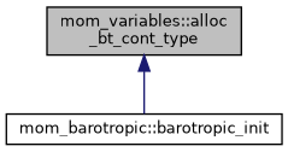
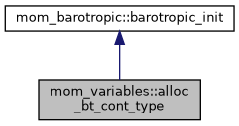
  digraph {
    rankdir=TB
    node [color=black fontname=Helvetica fontsize=10 shape=record style=filled]
    n1 [fillcolor=grey75 fontcolor=black height=0.2 label="mom_variables::alloc\l_bt_cont_type" width=0.4]
    n2 [fillcolor=white height=0.2 label="mom_barotropic::barotropic_init" width=0.4]
-   n1 -> n2 [color=midnightblue dir=back fontname=Helvetica fontsize=10 labelfontname=Helvetica labelfontsize=10 style=solid]
+   n2 -> n1 [color=midnightblue dir=back fontname=Helvetica fontsize=10 labelfontname=Helvetica labelfontsize=10 style=solid]
  }
